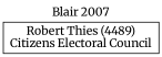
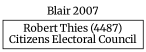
  digraph {
    label="Blair 2007"
    labelloc=t
    mclimit=10
    fontname=Merriweather
-   n1 [label="Robert Thies (4489)\nCitizens Electoral Council" shape=box fontname=Merriweather]
+   n1 [label="Robert Thies (4487)\nCitizens Electoral Council" shape=box fontname=Merriweather]
  }
